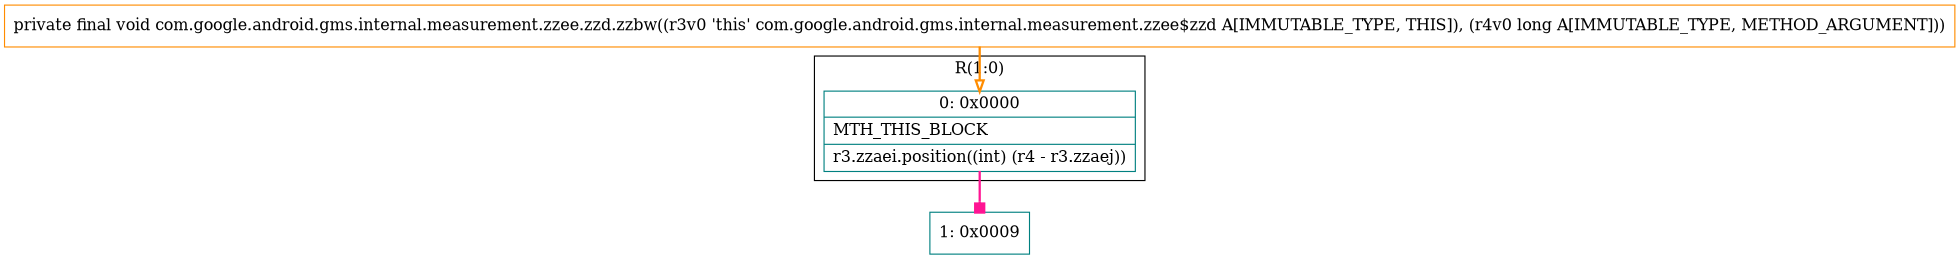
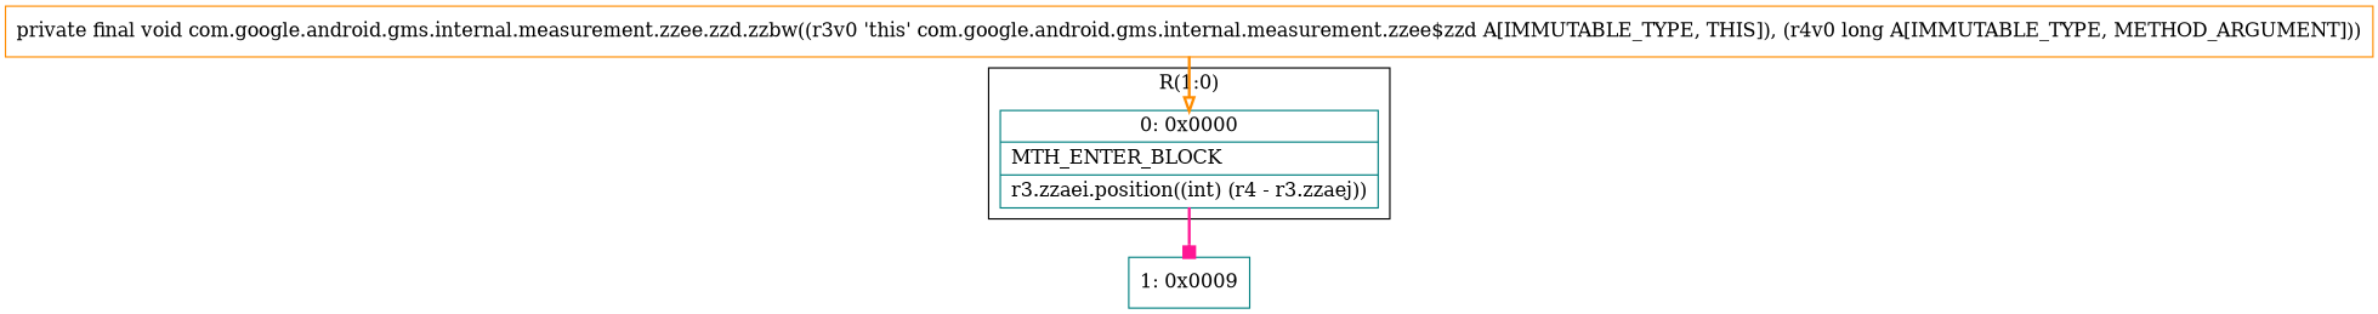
  digraph {
    node [color=teal shape=record]
    edge [style=bold]
-   n1 [label="{0\:\ 0x0000|MTH_THIS_BLOCK\l|r3.zzaei.position((int) (r4 \- r3.zzaej))\l}"]
+   n1 [label="{0\:\ 0x0000|MTH_ENTER_BLOCK\l|r3.zzaei.position((int) (r4 \- r3.zzaej))\l}"]
    n2 [label="{1\:\ 0x0009}"]
    n3 [label="{private final void com.google.android.gms.internal.measurement.zzee.zzd.zzbw((r3v0 'this' com.google.android.gms.internal.measurement.zzee$zzd A[IMMUTABLE_TYPE, THIS]), (r4v0 long A[IMMUTABLE_TYPE, METHOD_ARGUMENT])) }" color=darkorange]
    subgraph cluster_1 {
      label="R(1:0)"
      n1
    }
    n1 -> n2 [color=deeppink arrowhead=box]
    n3 -> n1 [color=darkorange arrowhead=onormal]
  }
